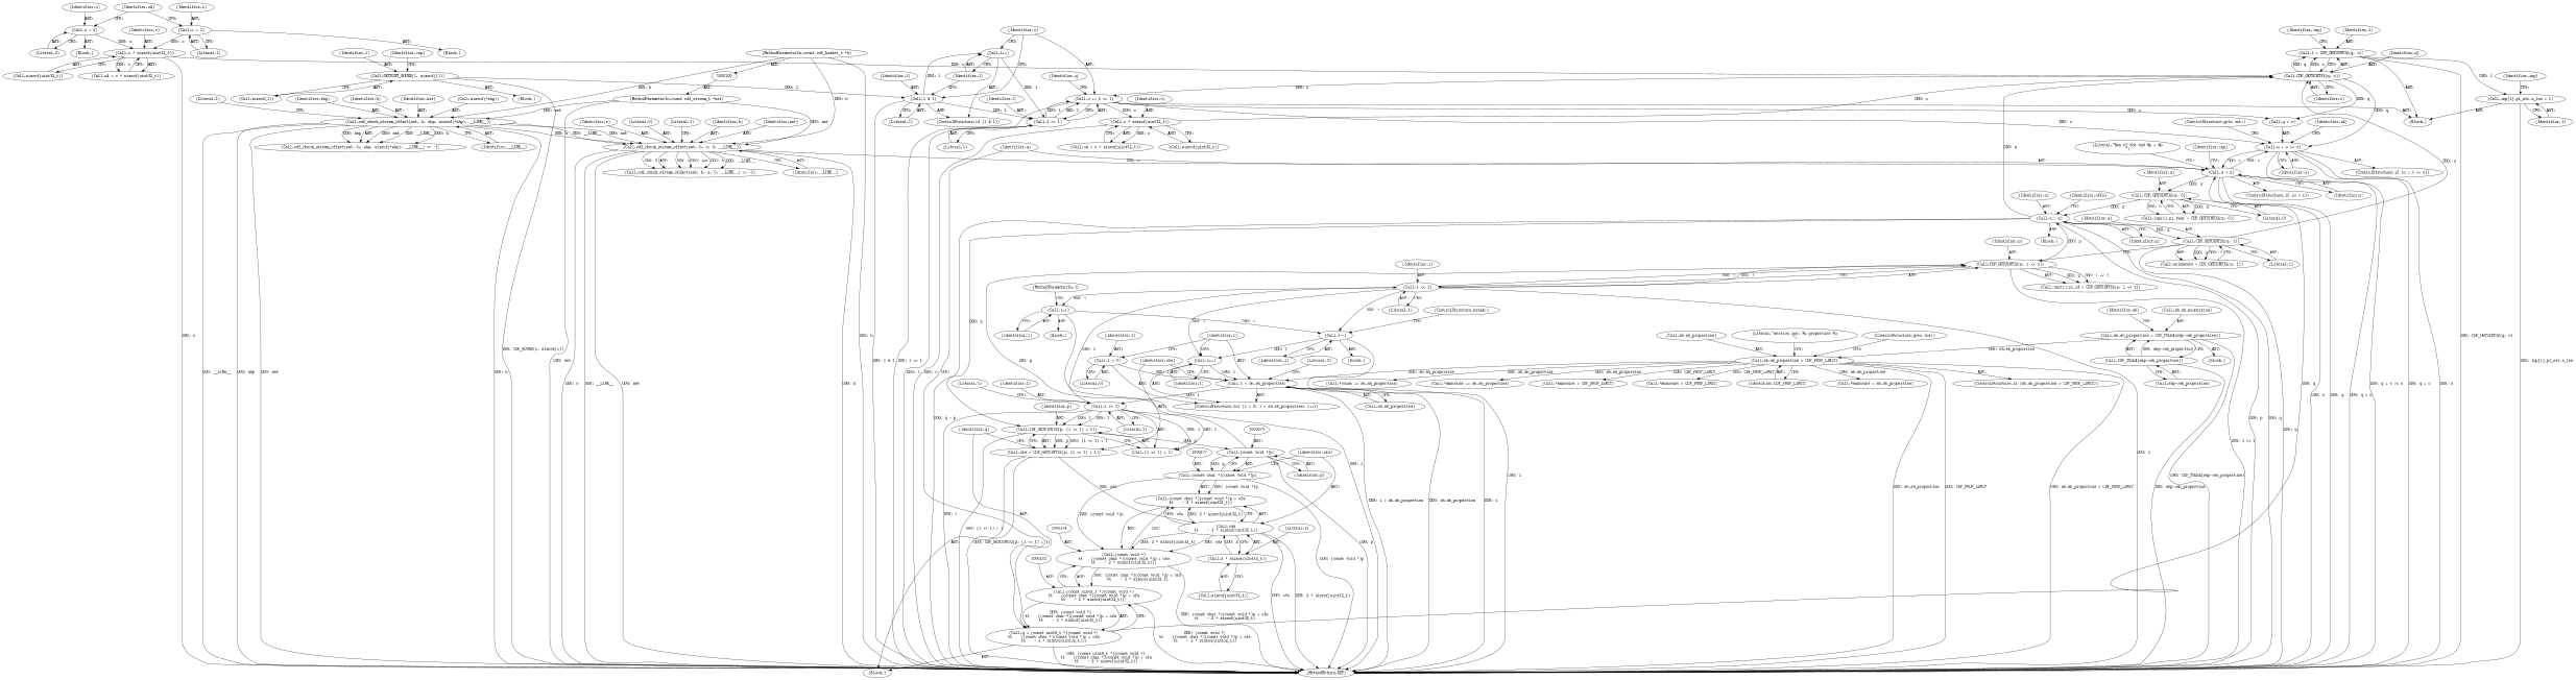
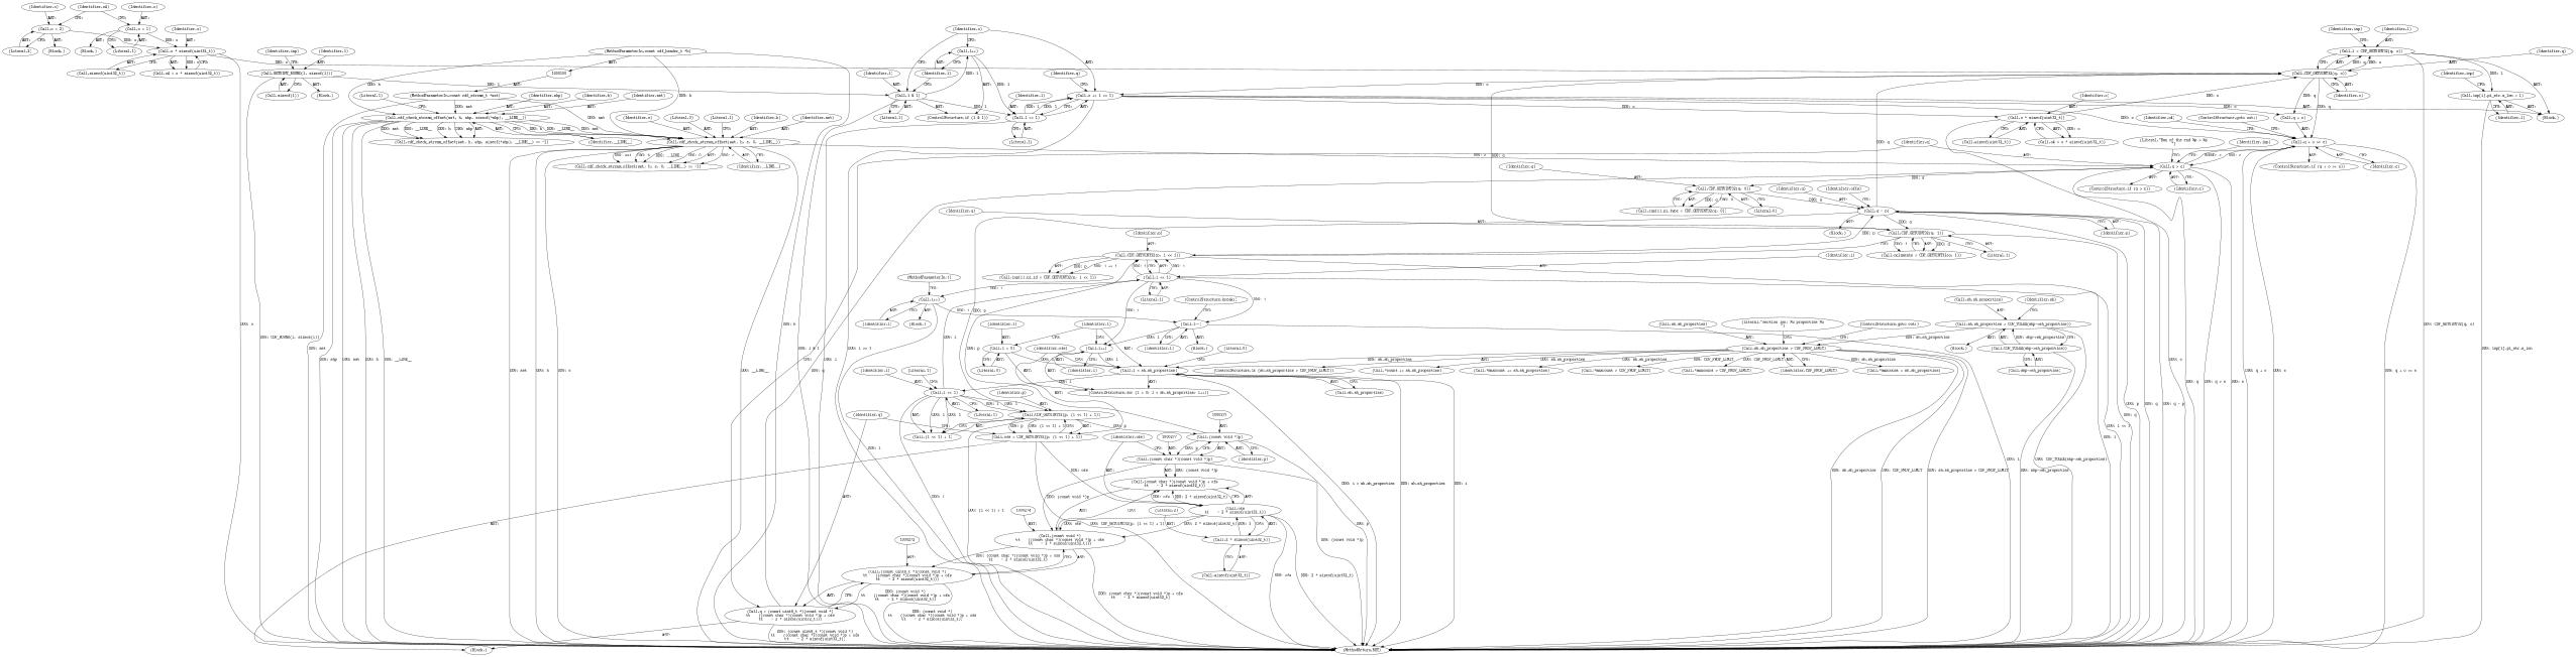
  digraph {
    fontname="Courier Prime"
    node [fontname="Courier Prime"]
    edge [fontname="Courier Prime"]
    n1 [label="(Call,inp[i].pi_str.s_len = l)"]
    n2 [label="(MethodReturn,RET)"]
    n3 [label="(Identifier,l)"]
    n4 [label="(Block,)"]
    n5 [label="(Call,l = CDF_GETUINT32(q, o))"]
    n6 [label="(Call,CDF_GETUINT32(q, o))"]
    n7 [label="(Call,q + o >= e)"]
    n8 [label="(Call,o += l >> 1)"]
    n9 [label="(Call,q + o)"]
    n10 [label="(Identifier,o)"]
    n11 [label="(Call,q > e)"]
    n12 [label="(ControlStructure,if (q + o >= e))"]
    n13 [label="(Identifier,e)"]
    n14 [label="(Call,l >> 1)"]
    n15 [label="(Call,o * sizeof(uint32_t))"]
    n16 [label="(Call,CDF_GETUINT32(q, 1))"]
    n17 [label="(Call,nelements = CDF_GETUINT32(q, 1))"]
    n18 [label="(Literal,1)"]
    n19 [label="(Call,CDF_GETUINT32(p, i << 1))"]
    n20 [label="(Call,q - p)"]
    n21 [label="(Call,CDF_GETUINT32(p, (i << 1) + 1))"]
    n22 [label="(Identifier,p)"]
    n23 [label="(Block,)"]
    n24 [label="(Call,(const void *)p)"]
    n25 [label="(Call,ofs = CDF_GETUINT32(p, (i << 1) + 1))"]
    n26 [label="(Call,(i << 1) + 1)"]
    n27 [label="(Call,CDF_GETUINT32(q, 0))"]
    n28 [label="(Call,inp[i].pi_type = CDF_GETUINT32(q, 0))"]
    n29 [label="(Literal,0)"]
    n30 [label="(ControlStructure,if (q > e))"]
    n31 [label="(Identifier,e)"]
    n32 [label="(Call,q = (const uint8_t *)(const void *)\n\t\t    ((const char *)(const void *)p + ofs\n\t\t    - 2 * sizeof(uint32_t)))"]
    n33 [label="(Call,(const uint8_t *)(const void *)\n\t\t    ((const char *)(const void *)p + ofs\n\t\t    - 2 * sizeof(uint32_t)))"]
    n34 [label="(Block,)"]
    n35 [label="(Call,(const void *)\n\t\t    ((const char *)(const void *)p + ofs\n\t\t    - 2 * sizeof(uint32_t)))"]
    n36 [label="(Call,(const char *)(const void *)p + ofs\n\t\t    - 2 * sizeof(uint32_t))"]
    n37 [label="(Call,ofs\n\t\t    - 2 * sizeof(uint32_t))"]
    n38 [label="(Call,(const char *)(const void *)p)"]
    n39 [label="(Identifier,p)"]
    n40 [label="(Call,i << 1)"]
    n41 [label="(Call,inp[i].pi_id = CDF_GETUINT32(p, i << 1))"]
    n42 [label="(Call,i << 1)"]
    n43 [label="(Literal,1)"]
    n44 [label="(Call,i++)"]
    n45 [label="(Call,i--)"]
    n46 [label="(Call,i++)"]
    n47 [label="(Literal,1)"]
    n48 [label="(Call,i < sh.sh_properties)"]
    n49 [label="(ControlStructure,for (i = 0; i < sh.sh_properties; i++))"]
    n50 [label="(Call,sh.sh_properties)"]
    n51 [label="(Identifier,i)"]
    n52 [label="(Block,)"]
    n53 [label="(Identifier,i)"]
    n54 [label="(Block,)"]
    n55 [label="(Identifier,i)"]
    n56 [label="(Call,i = 0)"]
    n57 [label="(Literal,0)"]
    n58 [label="(Call,sh.sh_properties > CDF_PROP_LIMIT)"]
    n59 [label="(ControlStructure,if (sh.sh_properties > CDF_PROP_LIMIT))"]
    n60 [label="(Call,*count += sh.sh_properties)"]
    n61 [label="(Call,*maxcount += sh.sh_properties)"]
    n62 [label="(Call,*maxcount > CDF_PROP_LIMIT)"]
    n63 [label="(Call,*maxcount > CDF_PROP_LIMIT)"]
    n64 [label="(Identifier,CDF_PROP_LIMIT)"]
    n65 [label="(Call,*maxcount = sh.sh_properties)"]
    n66 [label="(Call,sh.sh_properties = CDF_TOLE4(shp->sh_properties))"]
    n67 [label="(Call,CDF_TOLE4(shp->sh_properties))"]
    n68 [label="(Block,)"]
    n69 [label="(Call,shp->sh_properties)"]
    n70 [label="(Call,2 * sizeof(uint32_t))"]
    n71 [label="(Call,sizeof(uint32_t))"]
    n72 [label="(Literal,1)"]
    n73 [label="(Call,o4 = o * sizeof(uint32_t))"]
    n74 [label="(Call,sizeof(uint32_t))"]
    n75 [label="(Call,l++)"]
    n76 [label="(ControlStructure,if (l & 1))"]
    n77 [label="(Identifier,l)"]
    n78 [label="(Call,l & 1)"]
    n79 [label="(Literal,1)"]
    n80 [label="(Call,GETUINT_ROUND(l, sizeof(l)))"]
    n81 [label="(Block,)"]
    n82 [label="(Call,sizeof(l))"]
    n83 [label="(Call,cdf_check_stream_offset(sst, h, e, 0, __LINE__))"]
    n84 [label="(Identifier,__LINE__)"]
    n85 [label="(Call,cdf_check_stream_offset(sst, h, e, 0, __LINE__) == -1)"]
    n86 [label="(Call,cdf_check_stream_offset(sst, h, shp, sizeof(*shp), __LINE__))"]
    n87 [label="(Call,cdf_check_stream_offset(sst, h, shp, sizeof(*shp), __LINE__) == -1)"]
    n88 [label="(Identifier,__LINE__)"]
    n89 [label="(MethodParameterIn,const cdf_stream_t *sst)"]
    1000100
    n91 [label="(MethodParameterIn,const cdf_header_t *h)"]
    n92 [label="(Call,o * sizeof(uint32_t))"]
    n93 [label="(Call,sizeof(uint32_t))"]
    n94 [label="(Call,o4 = o * sizeof(uint32_t))"]
    n95 [label="(Call,o = 2)"]
    n96 [label="(Block,)"]
    n97 [label="(Literal,2)"]
    n98 [label="(Call,o = 1)"]
    n99 [label="(Literal,1)"]
    n100 [label="(Block,)"]
    n101 [label="(Identifier,e)"]
    n102 [label="(Identifier,q)"]
    n103 [label="(Literal,2)"]
    n104 [label="(Identifier,o)"]
    n105 [label="(Identifier,i)"]
    n106 [label="(Literal,1)"]
    n107 [label="(Identifier,i)"]
    n108 [label="(MethodParameterIn,j)"]
    n109 [label="(Call,sh.sh_properties)"]
    n110 [label="(Identifier,q)"]
    n111 [label="(Identifier,o4)"]
    n112 [label="(Identifier,q)"]
    n113 [label="(Identifier,o)"]
    n114 [label="(Literal,0)"]
    n115 [label="(Literal,1)"]
    n116 [label="(Identifier,sh)"]
    n117 [label="(Identifier,l)"]
    n118 [label="(ControlStructure,goto out;)"]
    n119 [label="(Identifier,ofs)"]
    n120 [label="(Identifier,inp)"]
    n121 [label="(Identifier,o)"]
    n122 [label="(Identifier,i)"]
    n123 [label="(Identifier,o4)"]
    n124 [label="(Identifier,shp)"]
    n125 [label="(Identifier,inp)"]
    n126 [label="(Literal,1)"]
    n127 [label="(Identifier,h)"]
    n128 [label="(Identifier,sst)"]
    n129 [label="(Identifier,l)"]
    n130 [label="(Identifier,q)"]
    n131 [label="(ControlStructure,break;)"]
    n132 [label="(Identifier,l)"]
    n133 [label="(Identifier,o)"]
    n134 [label="(Identifier,inp)"]
    n135 [label="(Identifier,p)"]
    n136 [label="(Identifier,inp)"]
    n137 [label="(Literal,\"section len: %u properties %u\n\")"]
    n138 [label="(ControlStructure,goto out;)"]
    n139 [label="(Call,sh.sh_properties)"]
    n140 [label="(Literal,0)"]
    n141 [label="(Identifier,p)"]
    n142 [label="(Identifier,i)"]
    n143 [label="(Literal,\"Ran of the end %p > %p\n\")"]
    n144 [label="(Identifier,q)"]
    n145 [label="(Identifier,o)"]
    n146 [label="(Identifier,h)"]
    n147 [label="(Identifier,offs)"]
    n148 [label="(Identifier,l)"]
-   n149 [label="(Call,sizeof(*shp))"]
    n150 [label="(Identifier,ofs)"]
    n151 [label="(Identifier,q)"]
    n152 [label="(Identifier,q)"]
    n153 [label="(Identifier,sst)"]
    1000272
    1000274
    1000277
    1000279
    n1 -> n2 [label="DDG: inp[i].pi_str.s_len"]
    n1 -> n3 [label="CFG: "]
    n1 -> n4 [label="AST: "]
    n3 -> n1 [label="AST: "]
    n5 -> n1 [label="DDG: l"]
    n5 -> n2 [label="DDG: CDF_GETUINT32(q, o)"]
    n5 -> n4 [label="AST: "]
    n5 -> n6 [label="CFG: "]
    n6 -> n5 [label="AST: "]
    n6 -> n5 [label="DDG: q"]
    n6 -> n5 [label="DDG: o"]
    n6 -> n7 [label="DDG: q"]
    n6 -> n8 [label="DDG: o"]
    n6 -> n9 [label="DDG: q"]
    n6 -> n10 [label="CFG: "]
    n7 -> n2 [label="DDG: q + o"]
    n7 -> n2 [label="DDG: e"]
    n7 -> n2 [label="DDG: q + o >= e"]
    n7 -> n11 [label="DDG: e"]
    n7 -> n12 [label="AST: "]
    n7 -> n13 [label="CFG: "]
    n8 -> n2 [label="DDG: l >> 1"]
    n8 -> n4 [label="AST: "]
    n8 -> n7 [label="DDG: o"]
    n8 -> n9 [label="DDG: o"]
    n8 -> n14 [label="CFG: "]
    n8 -> n15 [label="DDG: o"]
    n9 -> n7 [label="AST: "]
    n10 -> n6 [label="AST: "]
    n11 -> n2 [label="DDG: e"]
    n11 -> n2 [label="DDG: q"]
    n11 -> n2 [label="DDG: q > e"]
-   n11 -> n7 [label="DDG: e"]
+   n11 -> n7 [label="ROUND: e"]
    n11 -> n27 [label="DDG: q"]
    n11 -> n30 [label="AST: "]
    n11 -> n31 [label="CFG: "]
    n13 -> n7 [label="AST: "]
    n14 -> n2 [label="DDG: l"]
    n14 -> n8 [label="AST: "]
    n14 -> n8 [label="DDG: l"]
    n14 -> n8 [label="DDG: 1"]
    n14 -> n72 [label="CFG: "]
    n15 -> n2 [label="DDG: o"]
    n15 -> n6 [label="DDG: o"]
    n15 -> n73 [label="AST: "]
    n15 -> n73 [label="DDG: o"]
    n15 -> n74 [label="CFG: "]
    n16 -> n2 [label="DDG: q"]
    n16 -> n6 [label="DDG: q"]
    n16 -> n17 [label="AST: "]
    n16 -> n17 [label="DDG: q"]
    n16 -> n17 [label="DDG: 1"]
    n16 -> n18 [label="CFG: "]
    n16 -> n19 [label="CFG: "]
    n17 -> n16 [label="CFG: "]
    n18 -> n16 [label="AST: "]
    n19 -> n2 [label="DDG: i << 1"]
    n19 -> n20 [label="DDG: p"]
    n19 -> n40 [label="CFG: "]
    n19 -> n41 [label="AST: "]
    n19 -> n41 [label="DDG: p"]
    n19 -> n41 [label="DDG: i << 1"]
    n20 -> n2 [label="DDG: p"]
    n20 -> n2 [label="DDG: q"]
    n20 -> n2 [label="DDG: q - p"]
    n20 -> n6 [label="DDG: q"]
    n20 -> n16 [label="DDG: q"]
    n20 -> n21 [label="DDG: p"]
    n20 -> n22 [label="CFG: "]
    n20 -> n23 [label="AST: "]
    n21 -> n2 [label="DDG: (i << 1) + 1"]
    n21 -> n24 [label="DDG: p"]
    n21 -> n25 [label="AST: "]
    n21 -> n25 [label="DDG: p"]
    n21 -> n25 [label="DDG: (i << 1) + 1"]
    n21 -> n26 [label="CFG: "]
    n22 -> n20 [label="AST: "]
    n24 -> n2 [label="DDG: p"]
    n24 -> n19 [label="DDG: p"]
    n24 -> n38 [label="AST: "]
    n24 -> n38 [label="DDG: p"]
    n24 -> n39 [label="CFG: "]
    n25 -> n2 [label="DDG: CDF_GETUINT32(p, (i << 1) + 1)"]
    n25 -> n21 [label="CFG: "]
    n25 -> n34 [label="AST: "]
    n25 -> n37 [label="DDG: ofs"]
    n26 -> n21 [label="AST: "]
    n27 -> n20 [label="DDG: q"]
    n27 -> n28 [label="AST: "]
    n27 -> n28 [label="DDG: q"]
    n27 -> n28 [label="DDG: 0"]
    n27 -> n29 [label="CFG: "]
    n28 -> n27 [label="CFG: "]
    n29 -> n27 [label="AST: "]
    n31 -> n11 [label="AST: "]
    n32 -> n2 [label="DDG: (const uint8_t *)(const void *)\n\t\t    ((const char *)(const void *)p + ofs\n\t\t    - 2 * sizeof(uint32_t))"]
    n32 -> n11 [label="DDG: q"]
    n32 -> n33 [label="CFG: "]
    n32 -> n34 [label="AST: "]
    n33 -> n2 [label="DDG: (const void *)\n\t\t    ((const char *)(const void *)p + ofs\n\t\t    - 2 * sizeof(uint32_t))"]
    n33 -> n32 [label="AST: "]
    n33 -> n32 [label="DDG: (const void *)\n\t\t    ((const char *)(const void *)p + ofs\n\t\t    - 2 * sizeof(uint32_t))"]
    n33 -> n35 [label="CFG: "]
    n35 -> n2 [label="DDG: (const char *)(const void *)p + ofs\n\t\t    - 2 * sizeof(uint32_t)"]
    n35 -> n33 [label="AST: "]
    n35 -> n33 [label="DDG: (const char *)(const void *)p + ofs\n\t\t    - 2 * sizeof(uint32_t)"]
    n35 -> n36 [label="CFG: "]
    n36 -> n35 [label="AST: "]
    n36 -> n37 [label="CFG: "]
    n37 -> n2 [label="DDG: ofs"]
    n37 -> n2 [label="DDG: 2 * sizeof(uint32_t)"]
    n37 -> n35 [label="DDG: ofs"]
    n37 -> n35 [label="DDG: 2 * sizeof(uint32_t)"]
    n37 -> n36 [label="AST: "]
    n37 -> n36 [label="DDG: ofs"]
    n37 -> n36 [label="DDG: 2 * sizeof(uint32_t)"]
    n37 -> n70 [label="CFG: "]
    n38 -> n2 [label="DDG: (const void *)p"]
    n38 -> n24 [label="CFG: "]
    n38 -> n35 [label="DDG: (const void *)p"]
    n38 -> n36 [label="AST: "]
    n38 -> n36 [label="DDG: (const void *)p"]
    n39 -> n24 [label="AST: "]
    n40 -> n2 [label="DDG: i"]
    n40 -> n19 [label="AST: "]
    n40 -> n19 [label="DDG: i"]
    n40 -> n19 [label="DDG: 1"]
    n40 -> n44 [label="DDG: i"]
    n40 -> n45 [label="DDG: i"]
    n40 -> n46 [label="DDG: i"]
    n40 -> n47 [label="CFG: "]
    n42 -> n2 [label="DDG: i"]
    n42 -> n21 [label="DDG: i"]
    n42 -> n21 [label="DDG: 1"]
    n42 -> n26 [label="AST: "]
    n42 -> n26 [label="DDG: i"]
    n42 -> n26 [label="DDG: 1"]
    n42 -> n40 [label="DDG: i"]
    n42 -> n43 [label="CFG: "]
    n43 -> n42 [label="AST: "]
    n44 -> n48 [label="DDG: i"]
    n44 -> n49 [label="AST: "]
    n44 -> n51 [label="CFG: "]
    n45 -> n2 [label="DDG: i"]
    n45 -> n44 [label="DDG: i"]
    n45 -> n52 [label="AST: "]
    n45 -> n53 [label="CFG: "]
    n46 -> n2 [label="DDG: i"]
    n46 -> n45 [label="DDG: i"]
    n46 -> n54 [label="AST: "]
    n46 -> n55 [label="CFG: "]
    n47 -> n40 [label="AST: "]
    n48 -> n2 [label="DDG: i < sh.sh_properties"]
    n48 -> n2 [label="DDG: sh.sh_properties"]
    n48 -> n2 [label="DDG: i"]
    n48 -> n42 [label="DDG: i"]
    n48 -> n49 [label="AST: "]
    n48 -> n50 [label="CFG: "]
    n50 -> n48 [label="AST: "]
    n51 -> n44 [label="AST: "]
    n53 -> n45 [label="AST: "]
    n55 -> n46 [label="AST: "]
    n56 -> n48 [label="DDG: i"]
    n56 -> n49 [label="AST: "]
    n56 -> n57 [label="CFG: "]
    n57 -> n56 [label="AST: "]
    n58 -> n2 [label="DDG: sh.sh_properties"]
    n58 -> n2 [label="DDG: CDF_PROP_LIMIT"]
    n58 -> n2 [label="DDG: sh.sh_properties > CDF_PROP_LIMIT"]
    n58 -> n48 [label="DDG: sh.sh_properties"]
    n58 -> n59 [label="AST: "]
    n58 -> n60 [label="DDG: sh.sh_properties"]
    n58 -> n61 [label="DDG: sh.sh_properties"]
    n58 -> n62 [label="DDG: CDF_PROP_LIMIT"]
    n58 -> n63 [label="DDG: CDF_PROP_LIMIT"]
    n58 -> n64 [label="CFG: "]
    n58 -> n65 [label="DDG: sh.sh_properties"]
    n64 -> n58 [label="AST: "]
    n66 -> n2 [label="DDG: CDF_TOLE4(shp->sh_properties)"]
    n66 -> n58 [label="DDG: sh.sh_properties"]
    n66 -> n67 [label="CFG: "]
    n66 -> n68 [label="AST: "]
    n67 -> n2 [label="DDG: shp->sh_properties"]
    n67 -> n66 [label="AST: "]
    n67 -> n66 [label="DDG: shp->sh_properties"]
    n67 -> n69 [label="CFG: "]
    n69 -> n67 [label="AST: "]
    n70 -> n37 [label="AST: "]
    n70 -> n37 [label="DDG: 2"]
    n70 -> n71 [label="CFG: "]
    n71 -> n70 [label="AST: "]
    n72 -> n14 [label="AST: "]
    n73 -> n15 [label="CFG: "]
    n74 -> n15 [label="AST: "]
    n75 -> n14 [label="DDG: l"]
    n75 -> n76 [label="AST: "]
    n75 -> n77 [label="CFG: "]
    n77 -> n75 [label="AST: "]
    n77 -> n78 [label="CFG: "]
    n78 -> n2 [label="DDG: l & 1"]
    n78 -> n14 [label="DDG: l"]
    n78 -> n75 [label="DDG: l"]
    n78 -> n76 [label="AST: "]
    n78 -> n79 [label="CFG: "]
    n79 -> n78 [label="AST: "]
    n80 -> n2 [label="DDG: CDF_ROUND(l, sizeof(l))"]
    n80 -> n78 [label="DDG: l"]
    n80 -> n81 [label="AST: "]
    n80 -> n82 [label="CFG: "]
    n82 -> n80 [label="AST: "]
    n83 -> n2 [label="DDG: sst"]
    n83 -> n2 [label="DDG: h"]
    n83 -> n2 [label="DDG: e"]
    n83 -> n2 [label="DDG: __LINE__"]
    n83 -> n11 [label="DDG: e"]
    n83 -> n84 [label="CFG: "]
    n83 -> n85 [label="AST: "]
    n83 -> n85 [label="DDG: e"]
    n83 -> n85 [label="DDG: sst"]
    n83 -> n85 [label="DDG: h"]
    n83 -> n85 [label="DDG: __LINE__"]
    n83 -> n85 [label="DDG: 0"]
    n84 -> n83 [label="AST: "]
    n86 -> n2 [label="DDG: shp"]
    n86 -> n2 [label="DDG: sst"]
    n86 -> n2 [label="DDG: h"]
    n86 -> n2 [label="DDG: __LINE__"]
    n86 -> n83 [label="DDG: sst"]
    n86 -> n83 [label="DDG: h"]
    n86 -> n83 [label="DDG: __LINE__"]
    n86 -> n87 [label="AST: "]
    n86 -> n87 [label="DDG: sst"]
    n86 -> n87 [label="DDG: __LINE__"]
    n86 -> n87 [label="DDG: h"]
    n86 -> n87 [label="DDG: shp"]
    n86 -> n88 [label="CFG: "]
    n88 -> n86 [label="AST: "]
    n89 -> n2 [label="DDG: sst"]
    n89 -> n83 [label="DDG: sst"]
    n89 -> n86 [label="DDG: sst"]
    1000100 -> n89 [label="AST: "]
    n91 -> n2 [label="DDG: h"]
    n91 -> n83 [label="DDG: h"]
    n91 -> n86 [label="DDG: h"]
    n91 -> 1000100 [label="AST: "]
    n92 -> n2 [label="DDG: o"]
    n92 -> n6 [label="DDG: o"]
    n92 -> n93 [label="CFG: "]
    n92 -> n94 [label="AST: "]
    n92 -> n94 [label="DDG: o"]
    n93 -> n92 [label="AST: "]
    n94 -> n92 [label="CFG: "]
    n95 -> n92 [label="DDG: o"]
    n95 -> n96 [label="AST: "]
    n95 -> n97 [label="CFG: "]
    n97 -> n95 [label="AST: "]
    n98 -> n92 [label="DDG: o"]
    n98 -> n99 [label="CFG: "]
    n98 -> n100 [label="AST: "]
    n99 -> n98 [label="AST: "]
    n101 -> n83 [label="AST: "]
    n102 -> n8 [label="CFG: "]
    n103 -> n70 [label="AST: "]
    n104 -> n8 [label="AST: "]
    n104 -> n75 [label="CFG: "]
    n104 -> n78 [label="CFG: "]
    n105 -> n42 [label="AST: "]
    n106 -> n86 [label="CFG: "]
    n107 -> n56 [label="AST: "]
    n108 -> n46 [label="CFG: "]
    n109 -> n58 [label="AST: "]
    n110 -> n11 [label="AST: "]
    n110 -> n32 [label="CFG: "]
    n111 -> n7 [label="CFG: "]
    n112 -> n27 [label="AST: "]
    n113 -> n95 [label="AST: "]
    n114 -> n83 [label="AST: "]
    n115 -> n83 [label="CFG: "]
    n116 -> n66 [label="CFG: "]
    n117 -> n14 [label="AST: "]
    n118 -> n7 [label="CFG: "]
    n119 -> n25 [label="AST: "]
    n119 -> n48 [label="CFG: "]
    n120 -> n11 [label="CFG: "]
    n121 -> n15 [label="AST: "]
    n122 -> n40 [label="AST: "]
    n123 -> n95 [label="CFG: "]
    n123 -> n98 [label="CFG: "]
    n124 -> n86 [label="AST: "]
    n125 -> n5 [label="CFG: "]
    n126 -> n42 [label="CFG: "]
    n127 -> n86 [label="AST: "]
    n128 -> n86 [label="AST: "]
    n129 -> n80 [label="AST: "]
    n130 -> n25 [label="CFG: "]
    n130 -> n32 [label="AST: "]
    n131 -> n45 [label="CFG: "]
    n132 -> n78 [label="AST: "]
    n133 -> n98 [label="AST: "]
    n134 -> n80 [label="CFG: "]
    n135 -> n19 [label="AST: "]
    n136 -> n1 [label="CFG: "]
    n137 -> n58 [label="CFG: "]
    n138 -> n58 [label="CFG: "]
    n139 -> n66 [label="AST: "]
    n140 -> n48 [label="CFG: "]
    n141 -> n21 [label="AST: "]
    n142 -> n44 [label="CFG: "]
    n142 -> n48 [label="AST: "]
    n142 -> n56 [label="CFG: "]
    n143 -> n11 [label="CFG: "]
    n144 -> n20 [label="AST: "]
    n145 -> n92 [label="AST: "]
    n146 -> n83 [label="AST: "]
    n147 -> n20 [label="CFG: "]
    n148 -> n5 [label="AST: "]
-   n149 -> n86 [label="AST: "]
    n150 -> n37 [label="AST: "]
    n150 -> n38 [label="CFG: "]
    n151 -> n16 [label="AST: "]
    n152 -> n6 [label="AST: "]
    n153 -> n83 [label="AST: "]
    1000272 -> n33 [label="AST: "]
    1000274 -> n35 [label="AST: "]
    1000277 -> n38 [label="AST: "]
    1000279 -> n24 [label="AST: "]
  }
